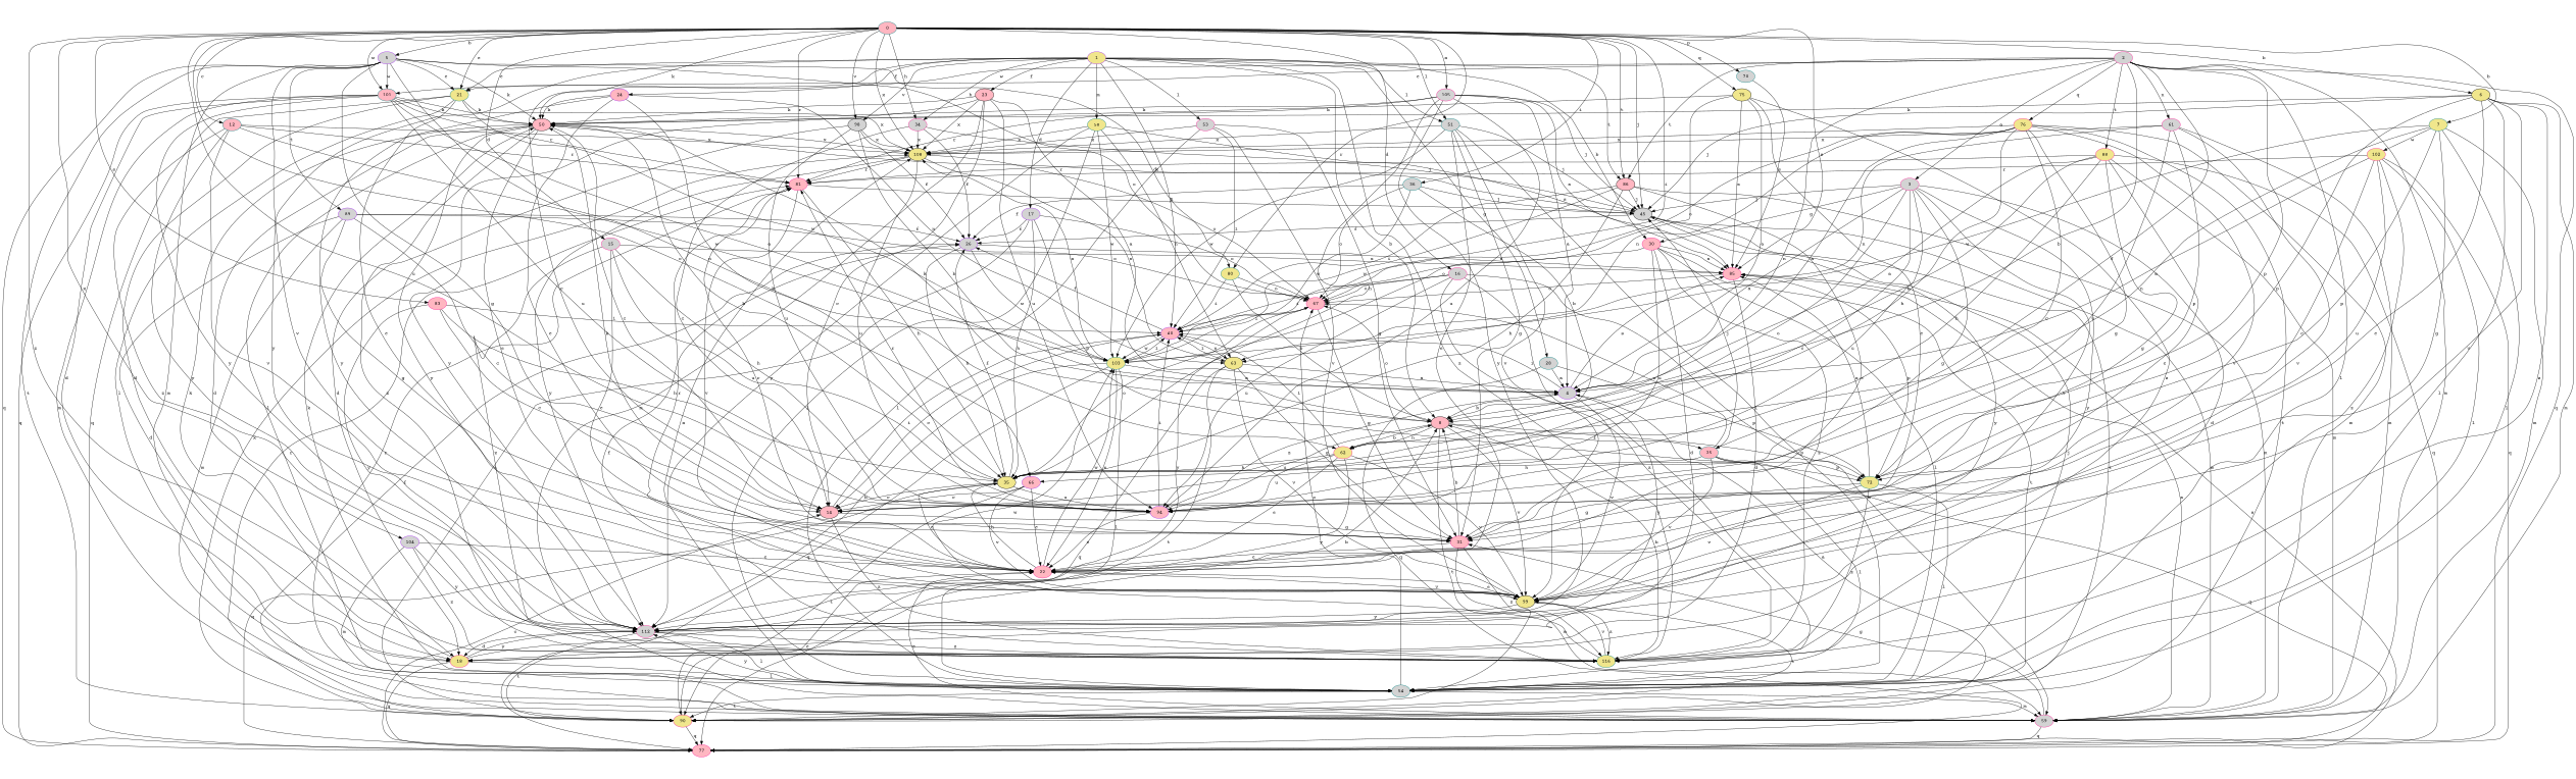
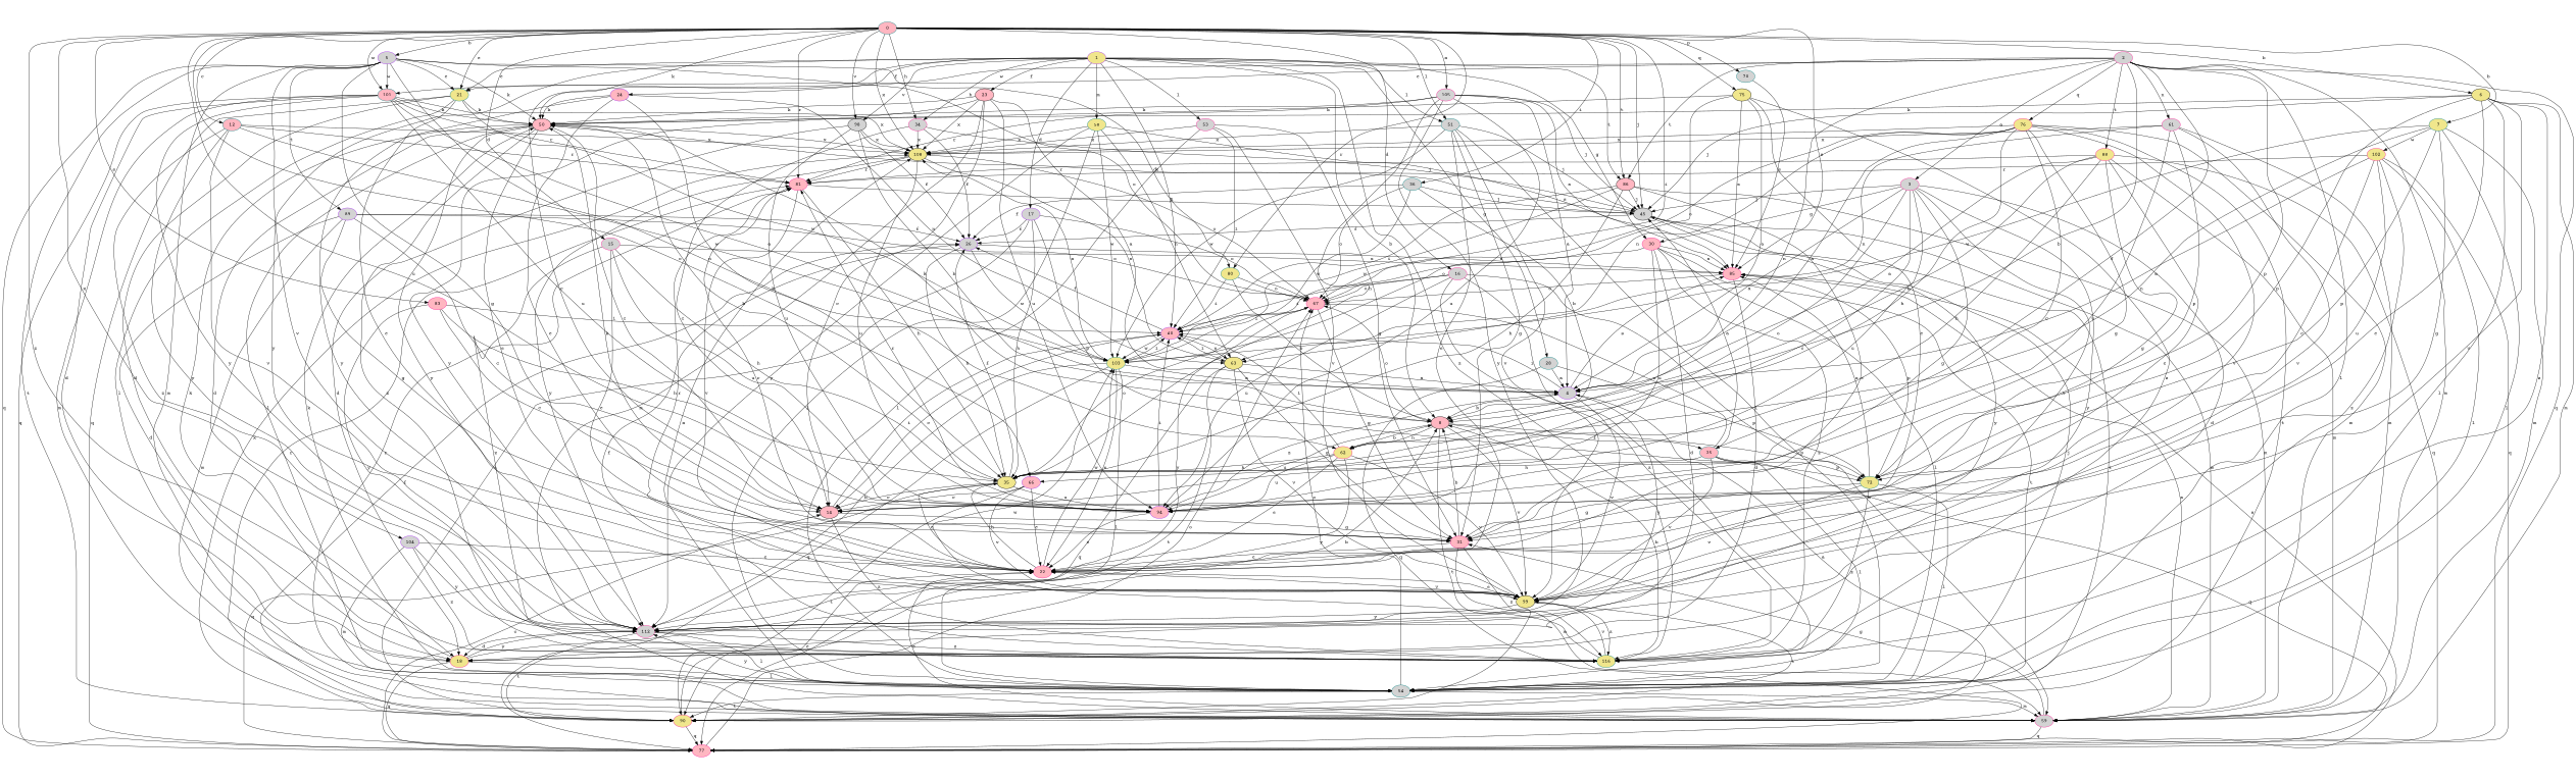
  strict digraph {
    fontname="Courier Prime"
    node [color=deeppink fillcolor=lightgrey fontname="Courier Prime" style=filled]
    edge [fontname="Courier Prime"]
    0 [color=teal fillcolor=lightpink]
    5 [color=purple]
    6 [color=black fillcolor=khaki]
    7 [color=teal fillcolor=khaki]
    12 [color=teal fillcolor=lightpink]
    15
    16
    21 [color=teal fillcolor=khaki]
    34
    36 [color=teal]
    40 [color=purple fillcolor=lightpink]
    45 [color=black]
    50 [color=black fillcolor=lightpink]
    51 [color=teal]
    66 [color=purple fillcolor=lightpink]
    70 [color=teal]
    75 [color=black fillcolor=khaki]
    80 [color=teal fillcolor=khaki]
    81 [fillcolor=lightpink]
    83 [fillcolor=lightpink]
    85 [fillcolor=lightpink]
    86 [color=black fillcolor=lightpink]
    94 [color=purple fillcolor=lightpink]
    98 [color=black]
    101 [color=teal fillcolor=lightpink]
    104 [color=purple]
    105
    108 [color=black fillcolor=khaki]
    116 [color=teal fillcolor=khaki]
    59
    62 [fillcolor=khaki]
    77 [fillcolor=lightpink]
    31 [fillcolor=lightpink]
    99 [color=black fillcolor=khaki]
    67 [fillcolor=lightpink]
    89 [color=purple]
    90 [fillcolor=khaki]
    54 [color=teal]
    72 [color=teal fillcolor=khaki]
    22 [fillcolor=lightpink]
    102 [fillcolor=khaki]
    103 [color=teal fillcolor=khaki]
    112
    35 [color=black fillcolor=khaki]
    18 [fillcolor=khaki]
    14 [color=black fillcolor=lightpink]
    26 [color=purple]
    8 [color=black fillcolor=lightpink]
    63 [color=black fillcolor=khaki]
    4 [color=purple]
    1 [color=purple fillcolor=khaki]
    17 [color=purple]
    23 [color=black fillcolor=lightpink]
    24 [color=purple fillcolor=lightpink]
    28 [color=teal]
    30 [fillcolor=lightpink]
    53
    58 [color=teal fillcolor=khaki]
    25 [color=teal fillcolor=lightpink]
    2
    3
    61
    76 [fillcolor=khaki]
    88 [fillcolor=khaki]
    0 -> 5 [label=b]
    0 -> 6 [label=b]
    0 -> 7 [label=b]
    0 -> 12 [label=c]
    0 -> 15 [label=d]
    0 -> 16 [label=d]
    0 -> 21 [label=e]
    0 -> 34 [label=h]
    0 -> 36 [label=i]
    0 -> 40 [label=i]
    0 -> 45 [label=j]
    0 -> 50 [label=k]
    0 -> 51 [label=l]
    0 -> 66 [label=o]
    0 -> 70 [label=p]
    0 -> 75 [label=q]
    0 -> 80 [label=r]
    0 -> 81 [label=r]
    0 -> 83 [label=s]
    0 -> 85 [label=s]
    0 -> 86 [label=t]
    0 -> 94 [label=u]
    0 -> 98 [label=v]
    0 -> 101 [label=w]
    0 -> 104 [label=x]
    0 -> 105 [label=x]
    0 -> 108 [label=x]
    0 -> 116 [label=z]
    5 -> 21 [label=e]
    5 -> 50 [label=k]
    5 -> 80 [label=d]
    5 -> 101 [label=w]
    5 -> 59 [label=m]
    5 -> 62 [label=n]
    5 -> 77 [label=q]
    5 -> 31 [label=g]
    5 -> 99 [label=v]
    5 -> 67 [label=o]
    5 -> 89 [label=t]
    5 -> 90 [label=t]
    6 -> 45 [label=j]
    6 -> 50 [label=k]
    6 -> 116 [label=z]
    6 -> 59 [label=m]
    6 -> 99 [label=v]
    6 -> 54 [label=l]
    6 -> 72 [label=p]
    6 -> 22 [label=e]
    7 -> 59 [label=m]
    7 -> 62 [label=n]
    7 -> 31 [label=g]
    7 -> 54 [label=l]
    7 -> 72 [label=p]
    7 -> 102 [label=w]
    7 -> 103 [label=w]
    12 -> 81 [label=r]
    12 -> 108 [label=x]
    12 -> 116 [label=z]
    12 -> 99 [label=v]
    12 -> 103 [label=w]
    12 -> 112 [label=y]
    15 -> 85 [label=s]
    15 -> 94 [label=u]
    15 -> 116 [label=z]
    15 -> 22 [label=e]
    15 -> 35 [label=h]
    16 -> 40 [label=i]
    16 -> 94 [label=u]
    16 -> 116 [label=z]
    16 -> 59 [label=m]
    16 -> 67 [label=o]
    16 -> 54 [label=l]
    21 -> 50 [label=k]
    21 -> 77 [label=q]
    21 -> 54 [label=l]
    21 -> 22 [label=e]
    21 -> 103 [label=w]
    21 -> 18 [label=d]
    34 -> 45 [label=j]
    34 -> 108 [label=x]
    34 -> 14 [label=c]
    34 -> 26 [label=f]
    36 -> 45 [label=j]
    36 -> 67 [label=o]
    36 -> 103 [label=w]
    36 -> 26 [label=f]
    36 -> 8 [label=b]
    40 -> 103 [label=w]
    40 -> 14 [label=c]
    40 -> 26 [label=f]
    40 -> 63 [label=n]
    45 -> 50 [label=k]
    45 -> 59 [label=m]
    45 -> 90 [label=t]
    45 -> 112 [label=y]
    45 -> 26 [label=f]
    50 -> 108 [label=x]
    50 -> 116 [label=z]
    50 -> 54 [label=l]
    50 -> 22 [label=e]
    50 -> 112 [label=y]
    50 -> 18 [label=d]
    50 -> 14 [label=c]
    51 -> 45 [label=j]
    51 -> 108 [label=x]
    51 -> 31 [label=g]
    51 -> 99 [label=v]
    51 -> 54 [label=l]
    51 -> 22 [label=e]
    51 -> 103 [label=w]
    66 -> 99 [label=v]
    66 -> 90 [label=t]
    66 -> 22 [label=e]
    66 -> 14 [label=c]
    70 -> 85 [label=s]
    75 -> 50 [label=k]
    75 -> 85 [label=s]
    75 -> 116 [label=z]
    75 -> 22 [label=e]
    75 -> 103 [label=w]
    75 -> 4 [label=a]
    80 -> 40 [label=i]
    80 -> 67 [label=o]
    80 -> 8 [label=b]
    81 -> 45 [label=j]
    81 -> 99 [label=v]
    81 -> 35 [label=h]
    83 -> 40 [label=i]
    83 -> 112 [label=y]
    83 -> 35 [label=h]
    83 -> 14 [label=c]
    85 -> 67 [label=o]
    85 -> 72 [label=p]
    85 -> 18 [label=d]
    86 -> 40 [label=i]
    86 -> 45 [label=j]
    86 -> 59 [label=m]
    86 -> 22 [label=e]
    86 -> 103 [label=w]
    86 -> 35 [label=h]
    94 -> 40 [label=i]
    94 -> 81 [label=r]
    94 -> 22 [label=e]
    94 -> 4 [label=z]
    98 -> 94 [label=u]
    98 -> 108 [label=x]
    98 -> 18 [label=d]
    98 -> 26 [label=f]
    98 -> 8 [label=b]
    101 -> 50 [label=k]
    101 -> 81 [label=r]
    101 -> 94 [label=u]
    101 -> 108 [label=x]
    101 -> 59 [label=m]
    101 -> 77 [label=q]
    101 -> 112 [label=y]
    101 -> 18 [label=d]
    101 -> 4 [label=a]
    104 -> 116 [label=z]
    104 -> 59 [label=m]
    104 -> 22 [label=e]
    104 -> 112 [label=y]
    105 -> 45 [label=j]
    105 -> 50 [label=k]
    105 -> 81 [label=r]
    105 -> 85 [label=s]
    105 -> 94 [label=u]
    105 -> 112 [label=y]
    105 -> 35 [label=h]
    105 -> 4 [label=a]
    108 -> 81 [label=r]
    108 -> 94 [label=u]
    108 -> 67 [label=o]
    108 -> 112 [label=y]
    108 -> 63 [label=n]
    116 -> 99 [label=v]
    116 -> 103 [label=w]
    116 -> 26 [label=f]
    116 -> 8 [label=b]
    59 -> 81 [label=r]
    59 -> 85 [label=s]
    59 -> 77 [label=q]
    59 -> 31 [label=g]
    59 -> 22 [label=e]
    62 -> 40 [label=i]
    62 -> 94 [label=u]
    62 -> 99 [label=v]
    62 -> 22 [label=e]
    62 -> 112 [label=y]
    62 -> 35 [label=h]
    62 -> 8 [label=b]
    77 -> 85 [label=s]
+   77 -> 67 [label=o]
    77 -> 14 [label=c]
    31 -> 50 [label=k]
    31 -> 116 [label=z]
    31 -> 59 [label=m]
    31 -> 22 [label=e]
    31 -> 8 [label=b]
    99 -> 81 [label=r]
    99 -> 116 [label=z]
    99 -> 90 [label=t]
    99 -> 22 [label=e]
    99 -> 112 [label=y]
    67 -> 40 [label=i]
    67 -> 31 [label=g]
    67 -> 112 [label=y]
    89 -> 59 [label=m]
    89 -> 31 [label=g]
    89 -> 67 [label=o]
    89 -> 18 [label=d]
    89 -> 14 [label=c]
    89 -> 26 [label=f]
    90 -> 81 [label=r]
    90 -> 108 [label=x]
    90 -> 77 [label=q]
    90 -> 22 [label=e]
    90 -> 26 [label=f]
    90 -> 4 [label=a]
    54 -> 45 [label=j]
    54 -> 50 [label=k]
    54 -> 108 [label=x]
    54 -> 59 [label=m]
    54 -> 67 [label=o]
    54 -> 90 [label=t]
    54 -> 112 [label=y]
    72 -> 85 [label=s]
    72 -> 116 [label=z]
    72 -> 31 [label=g]
    72 -> 99 [label=v]
    72 -> 54 [label=l]
    22 -> 81 [label=r]
    22 -> 99 [label=v]
    22 -> 103 [label=w]
    22 -> 35 [label=h]
    102 -> 81 [label=r]
    102 -> 94 [label=u]
    102 -> 116 [label=z]
    102 -> 77 [label=q]
    102 -> 54 [label=l]
    102 -> 14 [label=c]
    102 -> 4 [label=a]
    103 -> 40 [label=i]
    103 -> 108 [label=x]
    103 -> 77 [label=q]
    103 -> 54 [label=l]
    103 -> 22 [label=e]
    103 -> 112 [label=b]
    103 -> 4 [label=a]
    112 -> 116 [label=z]
    112 -> 90 [label=t]
    112 -> 54 [label=l]
    112 -> 18 [label=d]
    35 -> 50 [label=k]
    35 -> 94 [label=u]
    35 -> 77 [label=q]
    35 -> 67 [label=o]
    35 -> 22 [label=e]
    35 -> 14 [label=c]
    35 -> 26 [label=f]
    18 -> 50 [label=k]
    18 -> 77 [label=q]
    18 -> 54 [label=l]
    18 -> 112 [label=y]
    18 -> 8 [label=b]
    14 -> 40 [label=i]
    14 -> 116 [label=z]
    14 -> 31 [label=g]
    26 -> 85 [label=s]
    26 -> 103 [label=w]
    26 -> 35 [label=h]
    8 -> 50 [label=k]
    8 -> 94 [label=u]
    8 -> 62 [label=n]
    8 -> 99 [label=v]
    8 -> 67 [label=o]
    8 -> 90 [label=t]
    8 -> 72 [label=p]
    8 -> 25 [label=f]
    63 -> 40 [label=i]
    63 -> 77 [label=q]
    63 -> 31 [label=g]
    63 -> 99 [label=v]
    63 -> 90 [label=t]
    63 -> 4 [label=a]
    4 -> 40 [label=i]
    4 -> 85 [label=s]
    4 -> 99 [label=v]
    4 -> 112 [label=y]
    4 -> 8 [label=b]
    1 -> 21 [label=e]
    1 -> 34 [label=h]
    1 -> 40 [label=i]
    1 -> 51 [label=l]
    1 -> 86 [label=t]
    1 -> 98 [label=v]
    1 -> 116 [label=z]
    1 -> 112 [label=y]
    1 -> 14 [label=c]
    1 -> 8 [label=b]
    1 -> 17 [label=d]
    1 -> 23 [label=f]
    1 -> 24 [label=f]
    1 -> 28 [label=g]
-   1 -> 30 [label=b]
+   1 -> 30 [label=g]
    1 -> 53 [label=l]
    1 -> 58 [label=m]
    17 -> 67 [label=o]
    17 -> 90 [label=t]
    17 -> 72 [label=p]
    17 -> 35 [label=h]
    17 -> 26 [label=f]
    23 -> 50 [label=k]
    23 -> 94 [label=u]
    23 -> 108 [label=x]
    23 -> 59 [label=m]
    23 -> 112 [label=y]
    23 -> 14 [label=c]
    23 -> 4 [label=a]
    24 -> 50 [label=k]
    24 -> 22 [label=e]
    24 -> 112 [label=y]
    24 -> 35 [label=h]
    24 -> 63 [label=n]
    28 -> 77 [label=q]
    28 -> 72 [label=p]
    28 -> 4 [label=a]
    30 -> 85 [label=s]
    30 -> 94 [label=u]
    30 -> 116 [label=z]
    30 -> 67 [label=o]
    30 -> 90 [label=t]
    30 -> 54 [label=l]
    30 -> 18 [label=d]
    53 -> 40 [label=i]
    53 -> 108 [label=x]
    53 -> 31 [label=g]
    53 -> 99 [label=v]
    53 -> 54 [label=l]
    58 -> 85 [label=s]
    58 -> 108 [label=x]
    58 -> 54 [label=l]
    58 -> 103 [label=w]
    58 -> 112 [label=y]
    58 -> 63 [label=n]
-   25 -> 45 [label=j]
+   25 -> 45 [label=a]
    25 -> 77 [label=q]
    25 -> 99 [label=v]
    25 -> 67 [label=o]
    25 -> 54 [label=l]
    25 -> 72 [label=p]
    25 -> 35 [label=h]
    2 -> 21 [label=e]
    2 -> 86 [label=t]
    2 -> 101 [label=w]
    2 -> 59 [label=m]
    2 -> 62 [label=n]
    2 -> 77 [label=q]
    2 -> 54 [label=l]
    2 -> 72 [label=p]
    2 -> 8 [label=b]
    2 -> 25 [label=f]
    2 -> 3 [label=a]
    2 -> 61 [label=n]
    2 -> 76 [label=q]
    2 -> 88 [label=t]
    3 -> 45 [label=j]
    3 -> 66 [label=o]
    3 -> 94 [label=u]
    3 -> 31 [label=g]
    3 -> 99 [label=v]
    3 -> 112 [label=y]
    3 -> 18 [label=d]
    3 -> 14 [label=c]
    3 -> 4 [label=a]
    3 -> 30 [label=g]
    61 -> 94 [label=u]
    61 -> 108 [label=x]
    61 -> 59 [label=m]
    61 -> 99 [label=v]
    61 -> 72 [label=p]
    61 -> 63 [label=n]
    76 -> 108 [label=x]
    76 -> 59 [label=m]
    76 -> 31 [label=g]
    76 -> 99 [label=v]
    76 -> 67 [label=o]
    76 -> 90 [label=t]
    76 -> 35 [label=h]
    76 -> 14 [label=c]
    76 -> 63 [label=n]
    76 -> 4 [label=a]
    88 -> 81 [label=r]
    88 -> 59 [label=m]
    88 -> 77 [label=q]
    88 -> 31 [label=g]
    88 -> 22 [label=e]
    88 -> 35 [label=h]
    88 -> 8 [label=b]
    88 -> 4 [label=a]
  }
